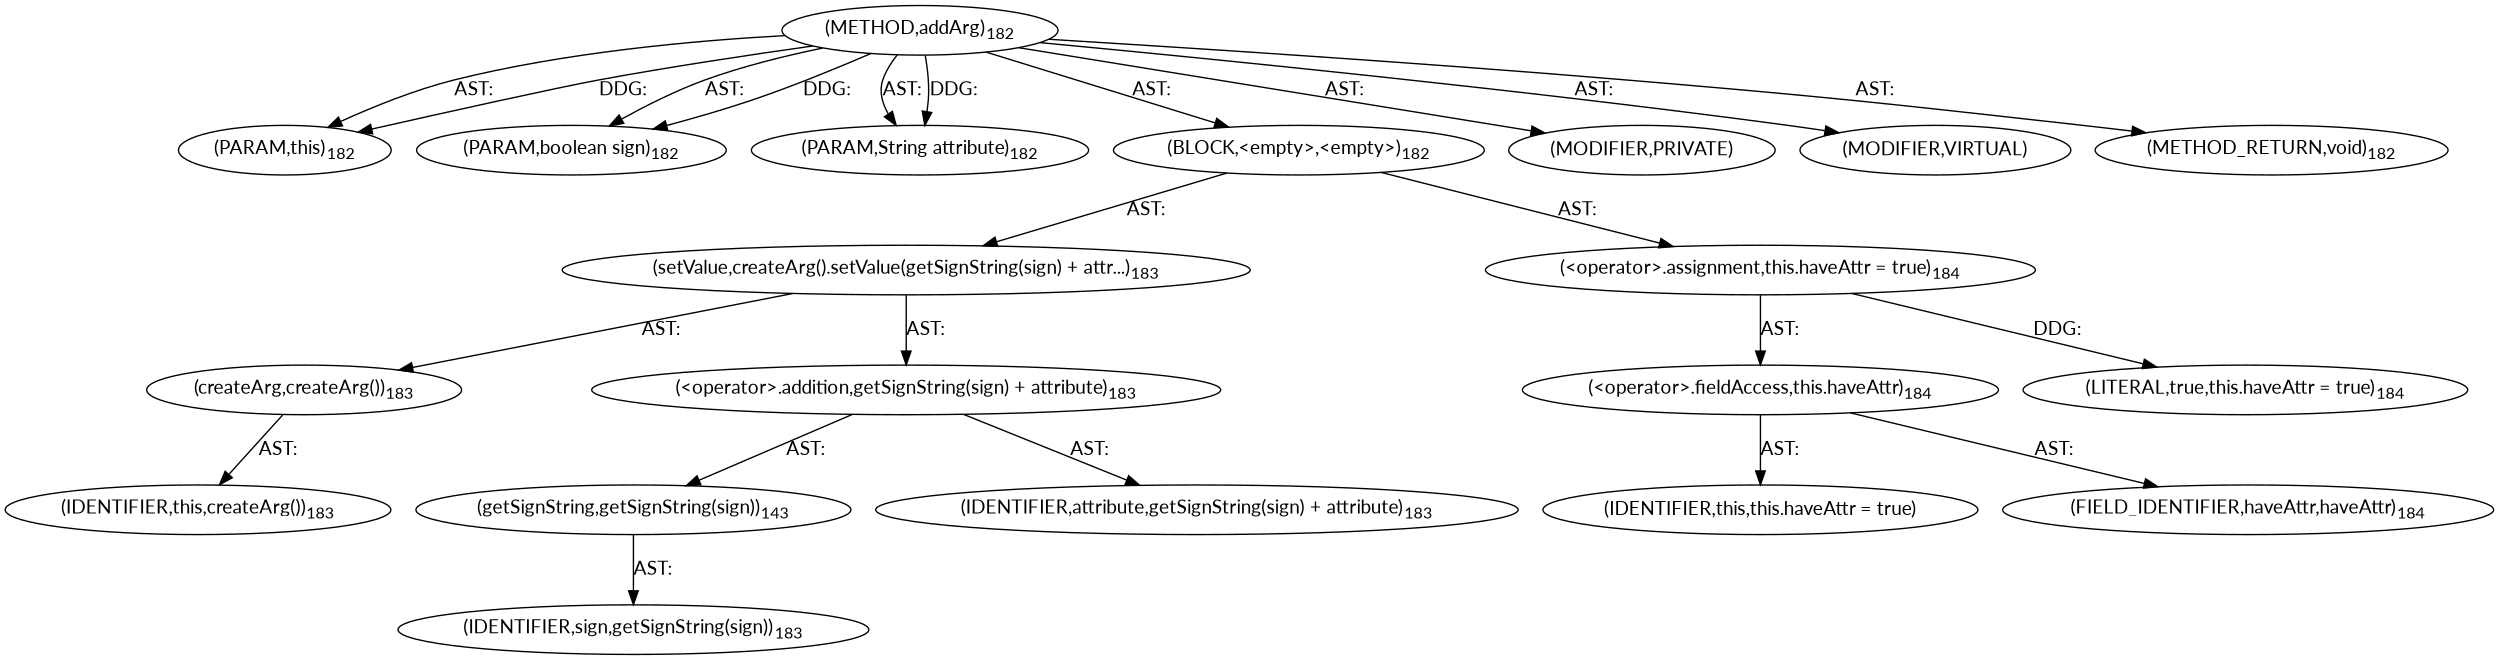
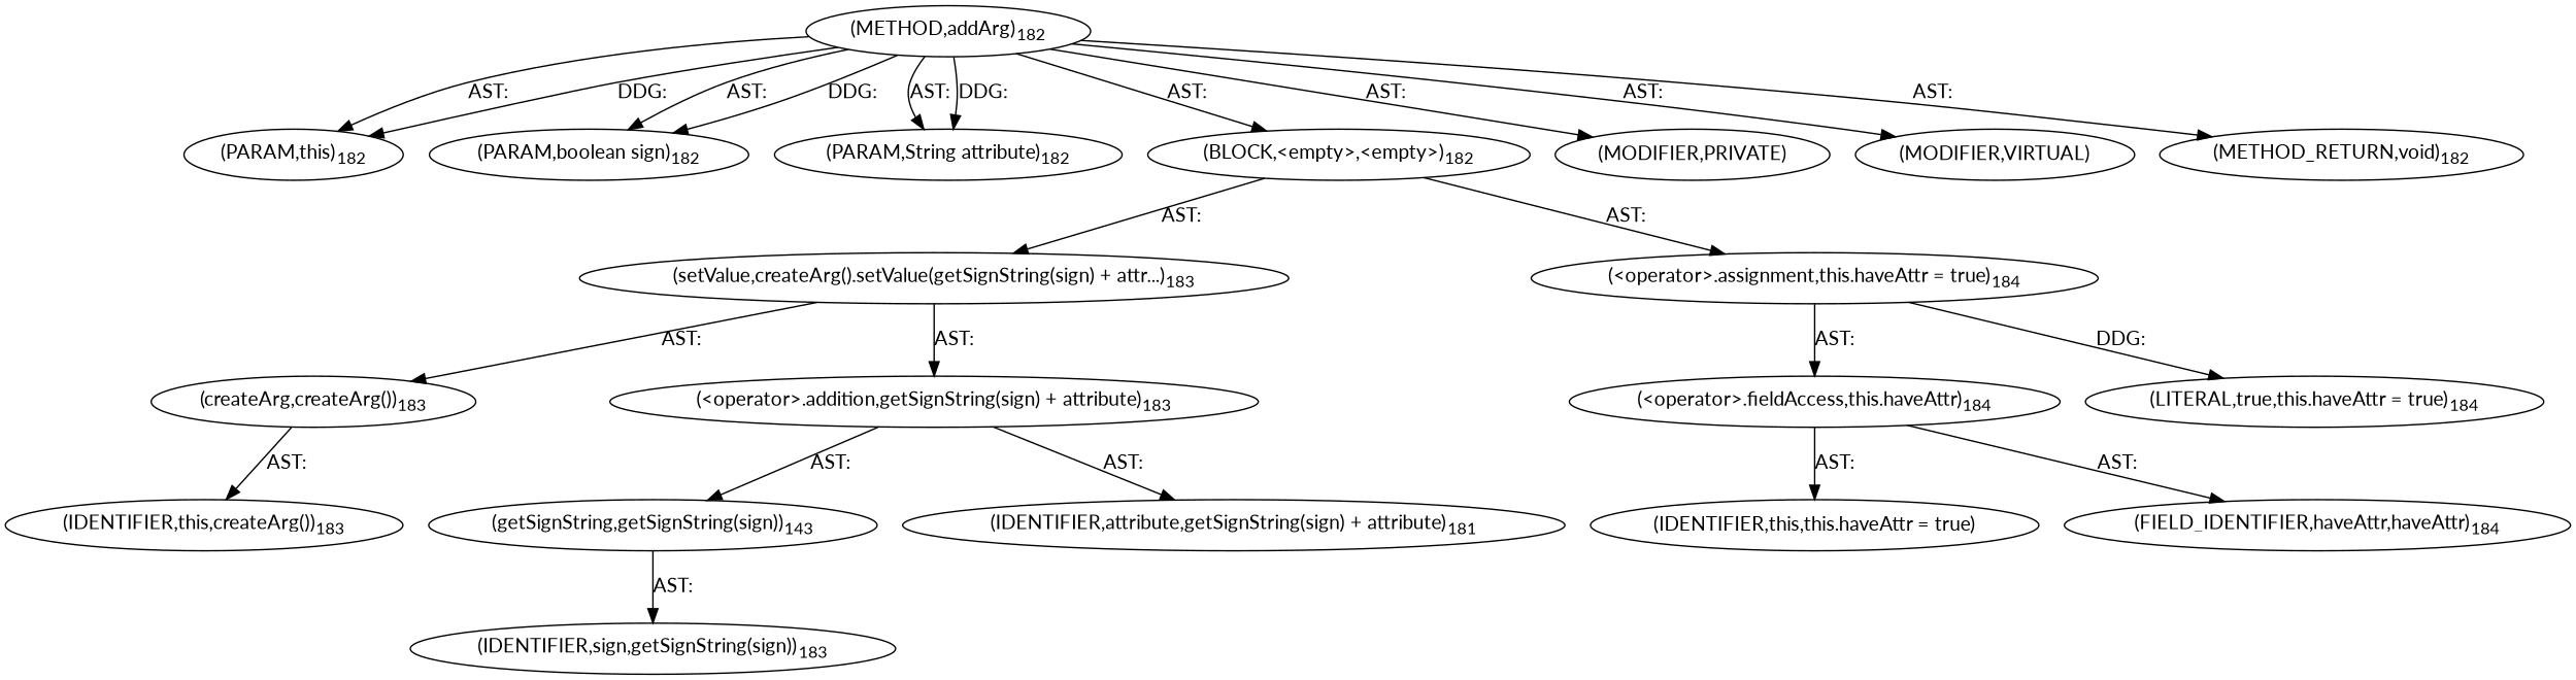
  digraph {
    fontname=Lato
    node [fontname=Lato]
    edge [fontname=Lato]
    n1 [label=<(METHOD,addArg)<SUB>182</SUB>>]
    n2 [label=<(PARAM,this)<SUB>182</SUB>>]
    n3 [label=<(PARAM,boolean sign)<SUB>182</SUB>>]
    n4 [label=<(PARAM,String attribute)<SUB>182</SUB>>]
    n5 [label=<(BLOCK,&lt;empty&gt;,&lt;empty&gt;)<SUB>182</SUB>>]
    n6 [label=<(MODIFIER,PRIVATE)>]
    n7 [label=<(MODIFIER,VIRTUAL)>]
    n8 [label=<(METHOD_RETURN,void)<SUB>182</SUB>>]
    n9 [label=<(setValue,createArg().setValue(getSignString(sign) + attr...)<SUB>183</SUB>>]
    n10 [label=<(&lt;operator&gt;.assignment,this.haveAttr = true)<SUB>184</SUB>>]
    n11 [label=<(createArg,createArg())<SUB>183</SUB>>]
    n12 [label=<(&lt;operator&gt;.addition,getSignString(sign) + attribute)<SUB>183</SUB>>]
    n13 [label=<(&lt;operator&gt;.fieldAccess,this.haveAttr)<SUB>184</SUB>>]
    n14 [label=<(LITERAL,true,this.haveAttr = true)<SUB>184</SUB>>]
    n15 [label=<(IDENTIFIER,this,createArg())<SUB>183</SUB>>]
    n16 [label=<(getSignString,getSignString(sign))<SUB>143</SUB>>]
-   n17 [label=<(IDENTIFIER,attribute,getSignString(sign) + attribute)<SUB>183</SUB>>]
+   n17 [label=<(IDENTIFIER,attribute,getSignString(sign) + attribute)<SUB>181</SUB>>]
    n18 [label=<(IDENTIFIER,sign,getSignString(sign))<SUB>183</SUB>>]
    n19 [label=<(IDENTIFIER,this,this.haveAttr = true)>]
    n20 [label=<(FIELD_IDENTIFIER,haveAttr,haveAttr)<SUB>184</SUB>>]
    n1 -> n2 [label="AST: "]
    n1 -> n2 [label="DDG: "]
    n1 -> n3 [label="AST: "]
    n1 -> n3 [label="DDG: "]
    n1 -> n4 [label="AST: "]
    n1 -> n4 [label="DDG: "]
    n1 -> n5 [label="AST: "]
    n1 -> n6 [label="AST: "]
    n1 -> n7 [label="AST: "]
    n1 -> n8 [label="AST: "]
    n5 -> n9 [label="AST: "]
    n5 -> n10 [label="AST: "]
    n9 -> n11 [label="AST: "]
    n9 -> n12 [label="AST: "]
    n10 -> n13 [label="AST: "]
    n10 -> n14 [label="DDG: "]
    n11 -> n15 [label="AST: "]
    n12 -> n16 [label="AST: "]
    n12 -> n17 [label="AST: "]
    n13 -> n19 [label="AST: "]
    n13 -> n20 [label="AST: "]
    n16 -> n18 [label="AST: "]
  }
